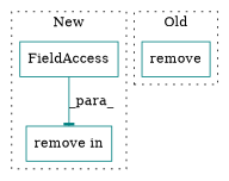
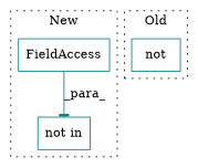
  digraph {
    node [shape=box color=teal]
-   n1 [a=108 l=41 label="remove in" s=14791]
+   n1 [a=108 l=41 label="not in" s=14791]
    n2 [a=22 l=19 label=FieldAccess s=14813]
-   n3 [a=32 l="7,1" label=remove s="16600,16610"]
+   n3 [a=32 l="7,1" label=not s="16600,16610"]
    subgraph cluster_1 {
      label=New
      style=dotted
      n1
      n2
    }
    subgraph cluster_2 {
      label=Old
      style=dotted
      n3
    }
    n2 -> n1 [label=_para_ color=teal arrowhead=tee]
  }
